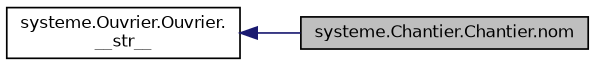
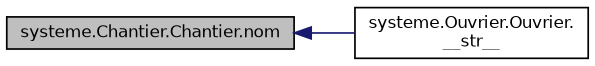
  digraph {
    rankdir=LR
    node [color=black fontname=Helvetica fontsize=10 shape=record style=filled]
    n1 [fillcolor=grey75 fontcolor=black height=0.2 label="systeme.Chantier.Chantier.nom" width=0.4]
    n2 [fillcolor=white height=0.2 label="systeme.Ouvrier.Ouvrier.\l__str__" width=0.4]
-   n2 -> n1 [color=midnightblue dir=back fontname=Helvetica fontsize=10 labelfontname=Helvetica labelfontsize=10 style=solid]
+   n1 -> n2 [color=midnightblue dir=back fontname=Helvetica fontsize=10 labelfontname=Helvetica labelfontsize=10 style=solid]
  }
